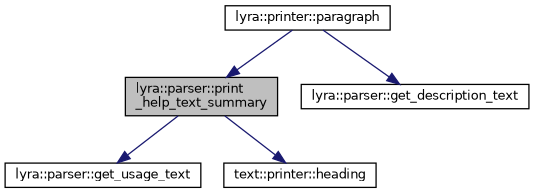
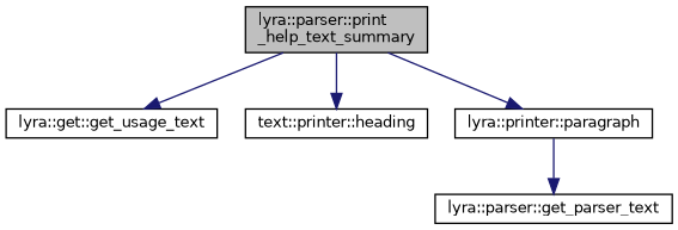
  digraph {
    rankdir=TB
    node [color=black fillcolor=white fontname=Helvetica fontsize=10 shape=record style=filled]
    edge [color=midnightblue fontname=Helvetica fontsize=10 labelfontname=Helvetica labelfontsize=10 style=solid]
    n1 [fillcolor=grey75 fontcolor=black height=0.2 label="lyra::parser::print\l_help_text_summary" width=0.4]
-   n2 [height=0.2 label="lyra::parser::get_usage_text" width=0.4]
+   n2 [height=0.2 label="lyra::get::get_usage_text" width=0.4]
    n3 [height=0.2 label="text::printer::heading" width=0.4]
    n4 [height=0.2 label="lyra::printer::paragraph" width=0.4]
-   n5 [height=0.2 label="lyra::parser::get_description_text" width=0.4]
+   n5 [height=0.2 label="lyra::parser::get_parser_text" width=0.4]
    n1 -> n2
    n1 -> n3
-   n4 -> n1
+   n1 -> n4
    n4 -> n5
  }
